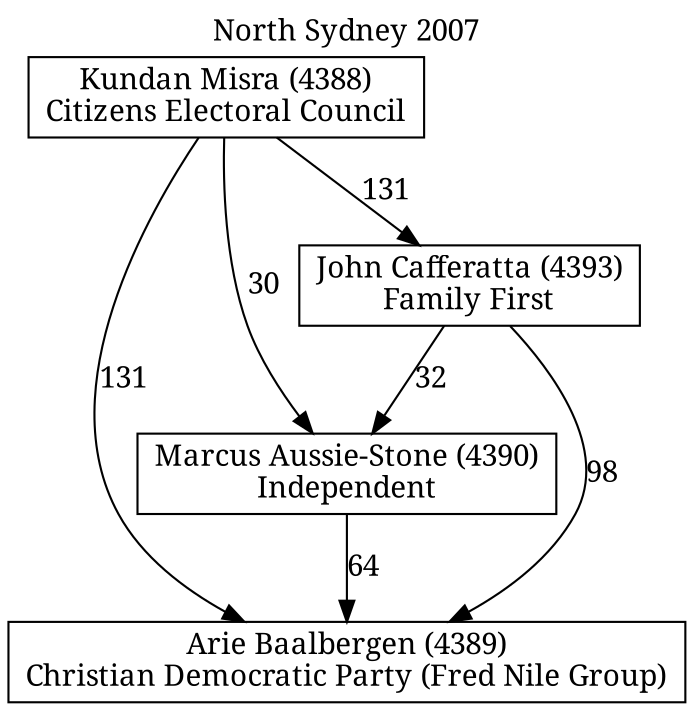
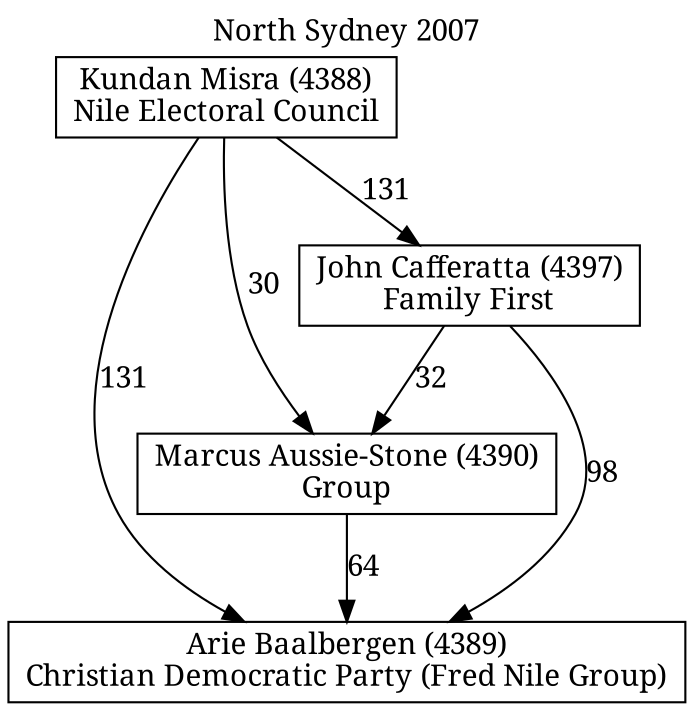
  digraph {
    fontname="Noto Serif"
    label="North Sydney 2007"
    labelloc=t
    mclimit=10
    node [fontname="Noto Serif" shape=box]
    edge [fontname="Noto Serif"]
    n1 [label="Arie Baalbergen (4389)\nChristian Democratic Party (Fred Nile Group)"]
-   n2 [label="Marcus Aussie-Stone (4390)\nIndependent"]
-   n3 [label="John Cafferatta (4393)\nFamily First"]
-   n4 [label="Kundan Misra (4388)\nCitizens Electoral Council"]
+   n2 [label="Marcus Aussie-Stone (4390)\nGroup"]
+   n3 [label="John Cafferatta (4397)\nFamily First"]
+   n4 [label="Kundan Misra (4388)\nNile Electoral Council"]
    n2 -> n1 [label=64]
    n3 -> n1 [label=98]
    n3 -> n2 [label=32]
    n4 -> n1 [label=131]
    n4 -> n2 [label=30]
    n4 -> n3 [label=131]
  }
